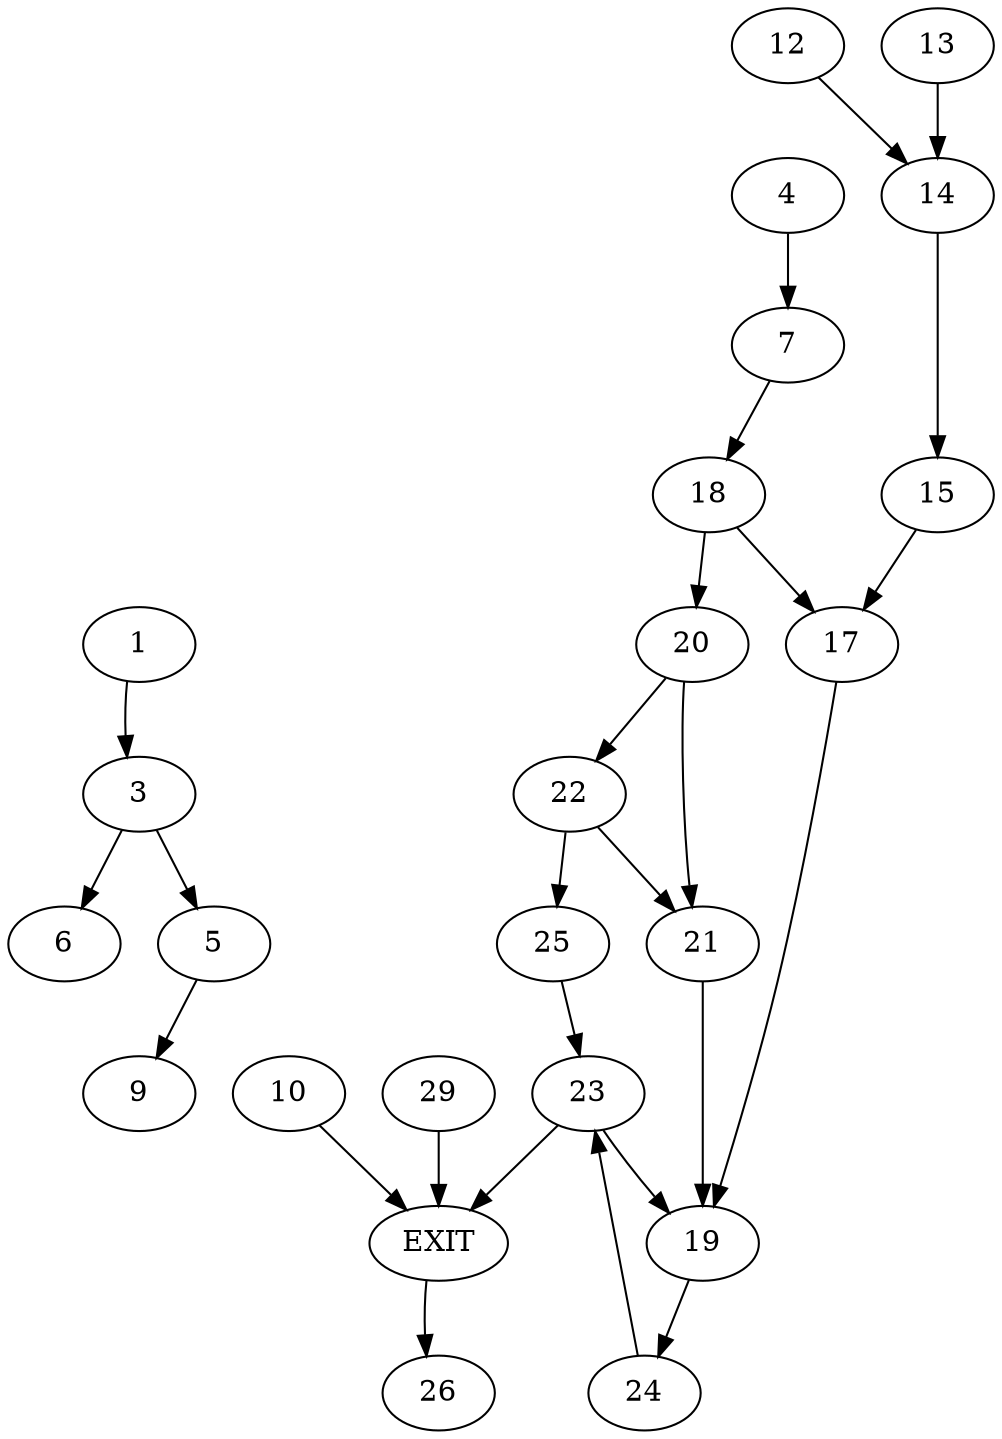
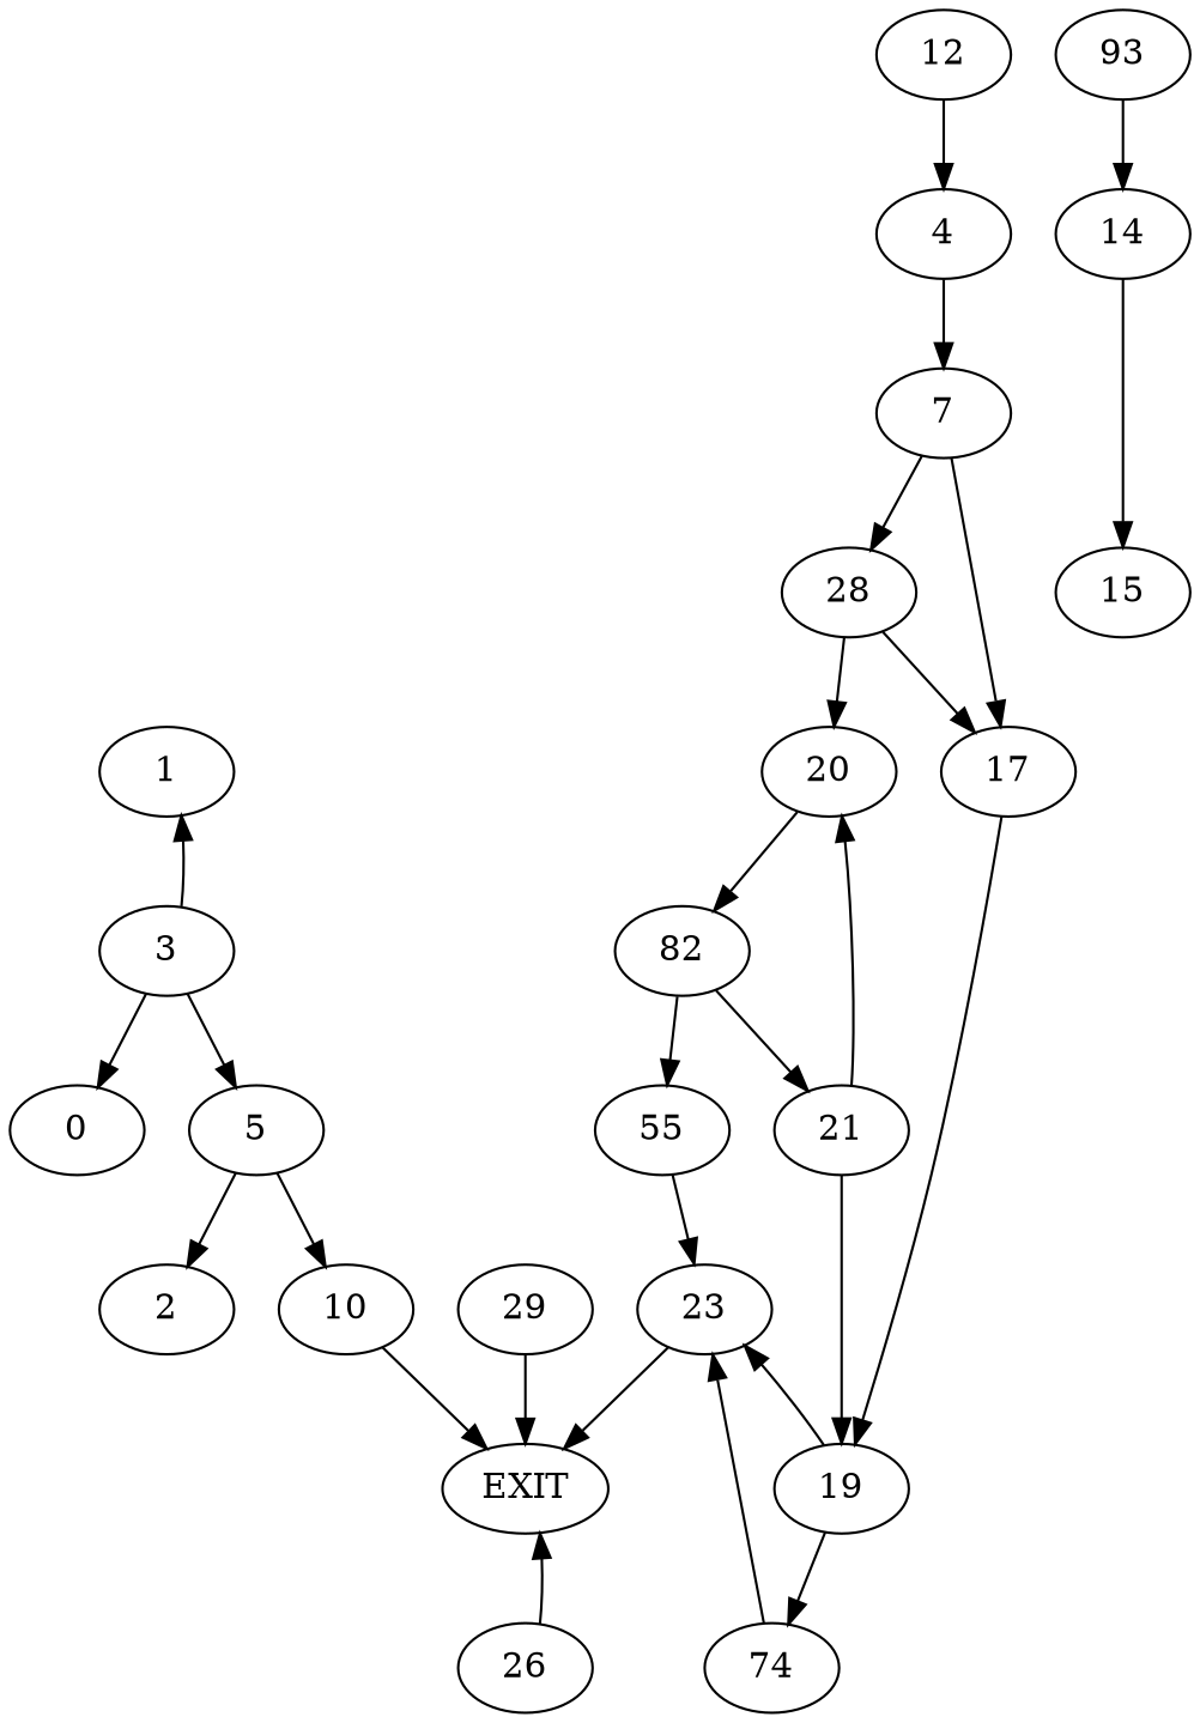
  digraph {
    fontname="DejaVu Serif"
    node [fontname="DejaVu Serif"]
    edge [fontname="DejaVu Serif"]
    1
    3
    n3 [label=EXIT]
    26
    n5 [label=29]
    5
-   6
+   6 [label=0]
    4
    7
-   9
+   9 [label=2]
    10
    17
-   18
+   18 [label=28]
    19
    20
    12
-   13
+   13 [label=93]
    14
    15
    23
-   24
+   24 [label=74]
    21
-   22
-   25
-   1 -> 3
+   22 [label=82]
+   25 [label=55]
+   3 -> 1
    3 -> 5
    3 -> 6
-   n3 -> 26
+   26 -> n3
    n5 -> n3
    5 -> 9
+   5 -> 10
    4 -> 7
-   15 -> 17
+   7 -> 17
    7 -> 18
    10 -> n3
    17 -> 19
    18 -> 17
    18 -> 20
-   23 -> 19
+   19 -> 23
    19 -> 24
-   20 -> 21
+   21 -> 20
    20 -> 22
-   12 -> 14
+   12 -> 4
    13 -> 14
    14 -> 15
    23 -> n3
    24 -> 23
    21 -> 19
    22 -> 21
    22 -> 25
    25 -> 23
  }
